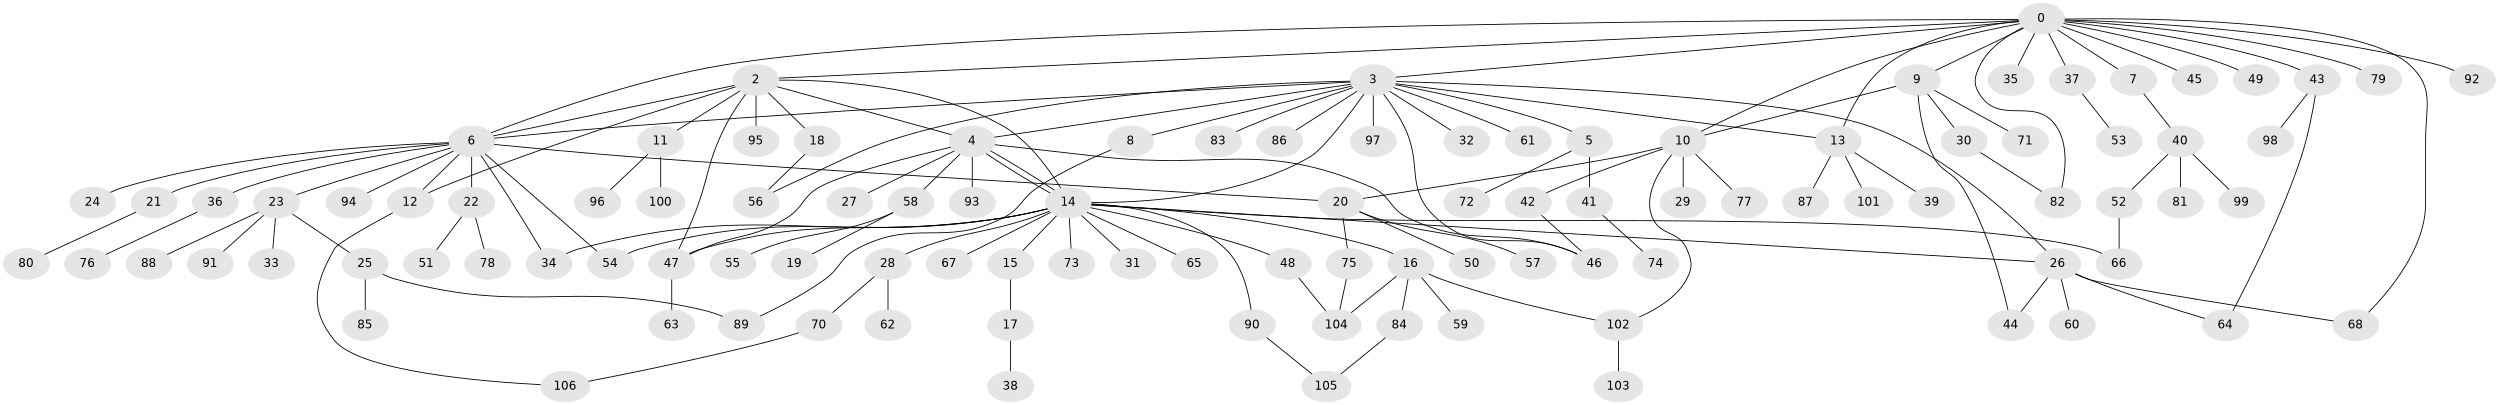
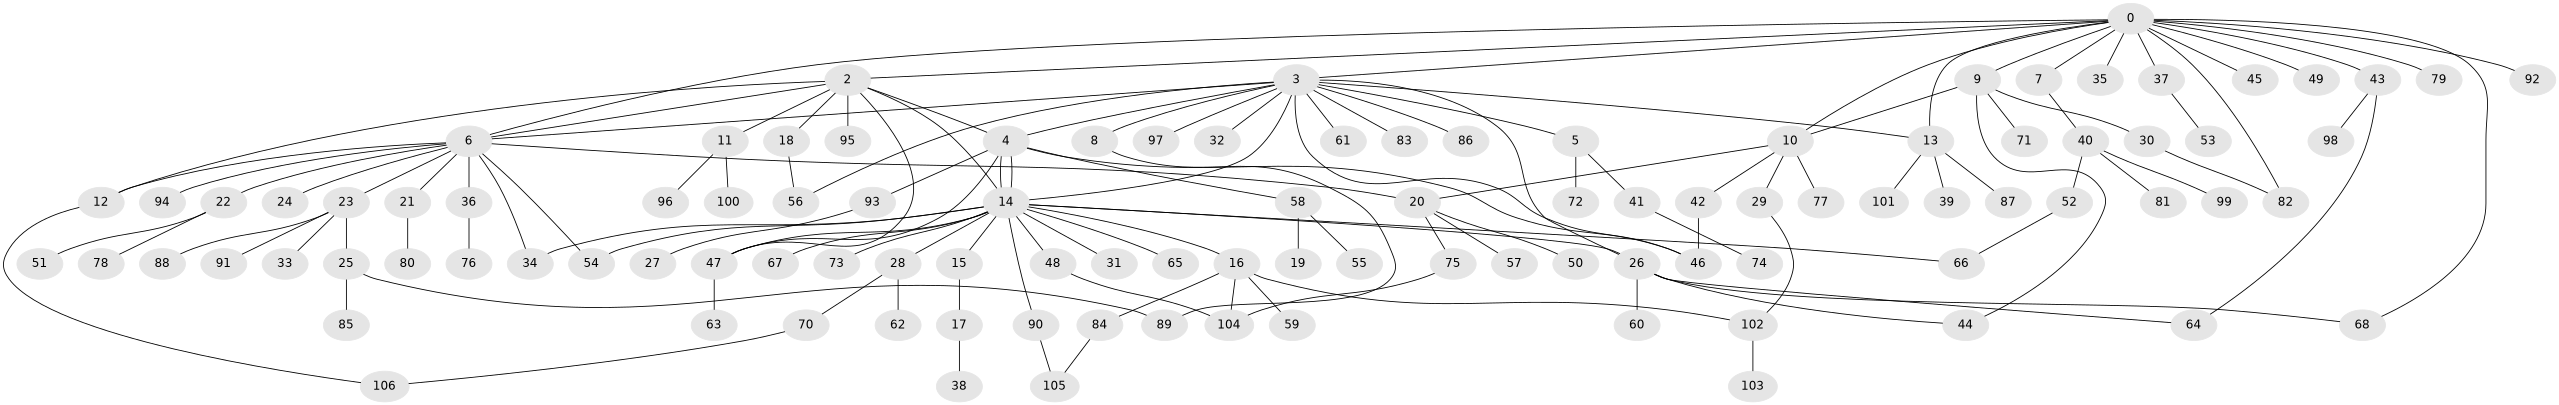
  graph {
    fontname="DejaVu Sans"
    node [color=gray90 fontname="DejaVu Sans" style=filled]
    edge [fontname="DejaVu Sans"]
    n1 [label=0]
    2
    3
    6
    7
    9
    10
    13
    35
    37
    43
    45
    49
    68
    79
    82
    92
    4
    11
    12
    14
    18
    47
    95
    5
    8
    26
    32
    46
    56
    61
    83
    86
    97
    20
    21
    22
    23
    24
    34
    36
    54
    94
    40
    30
    44
    71
    29
    42
    77
    102
    39
    87
    101
    53
    64
    98
    27
    58
    93
    96
    100
    106
    15
    16
    28
    31
    48
    65
    66
    67
    73
    90
    63
    41
    72
    89
    60
    19
    55
    74
    50
    57
    75
    80
    51
    78
    25
    33
    88
    91
    76
    52
    81
    99
    103
    17
    59
    84
    104
    62
    70
    105
    38
    85
    n1 -- 2
    n1 -- 3
    n1 -- 6
    n1 -- 7
    n1 -- 9
    n1 -- 10
    n1 -- 13
    n1 -- 35
    n1 -- 37
    n1 -- 43
    n1 -- 45
    n1 -- 49
    n1 -- 68
    n1 -- 79
    n1 -- 82
    n1 -- 92
    2 -- 6
    2 -- 4
    2 -- 11
    2 -- 12
    2 -- 14
    2 -- 18
    2 -- 47
    2 -- 95
    3 -- 6
    3 -- 13
    3 -- 4
    3 -- 14
    3 -- 5
    3 -- 8
    3 -- 26
    3 -- 32
    3 -- 46
    3 -- 56
    3 -- 61
    3 -- 83
    3 -- 86
    3 -- 97
    6 -- 12
    6 -- 20
    6 -- 21
    6 -- 22
    6 -- 23
    6 -- 24
    6 -- 34
    6 -- 36
    6 -- 54
    6 -- 94
    7 -- 40
    9 -- 10
    9 -- 30
    9 -- 44
    9 -- 71
    10 -- 20
    10 -- 29
    10 -- 42
    10 -- 77
-   10 -- 102
+   29 -- 102
    13 -- 39
    13 -- 87
    13 -- 101
    37 -- 53
    43 -- 64
    43 -- 98
    4 -- 14
    4 -- 14
    4 -- 47
    4 -- 46
-   4 -- 27
+   93 -- 27
    4 -- 58
    4 -- 93
    11 -- 96
    11 -- 100
    12 -- 106
    14 -- 47
    14 -- 26
    14 -- 34
    14 -- 54
    14 -- 15
    14 -- 16
    14 -- 28
    14 -- 31
    14 -- 48
    14 -- 65
    14 -- 66
    14 -- 67
    14 -- 73
    14 -- 90
    18 -- 56
    47 -- 63
    5 -- 41
    5 -- 72
    8 -- 89
    26 -- 68
    26 -- 44
    26 -- 64
    26 -- 60
    20 -- 50
    20 -- 57
    20 -- 75
    21 -- 80
    22 -- 51
    22 -- 78
    23 -- 25
    23 -- 33
    23 -- 88
    23 -- 91
    36 -- 76
    40 -- 52
    40 -- 81
    40 -- 99
    30 -- 82
    42 -- 46
    102 -- 103
    58 -- 19
    58 -- 55
    15 -- 17
    16 -- 102
    16 -- 59
    16 -- 84
    16 -- 104
    28 -- 62
    28 -- 70
    48 -- 104
    90 -- 105
    41 -- 74
    75 -- 104
    25 -- 89
    25 -- 85
    52 -- 66
    17 -- 38
    84 -- 105
    70 -- 106
  }
